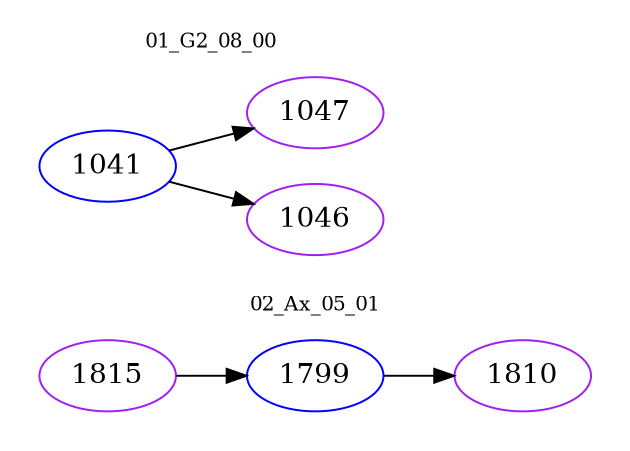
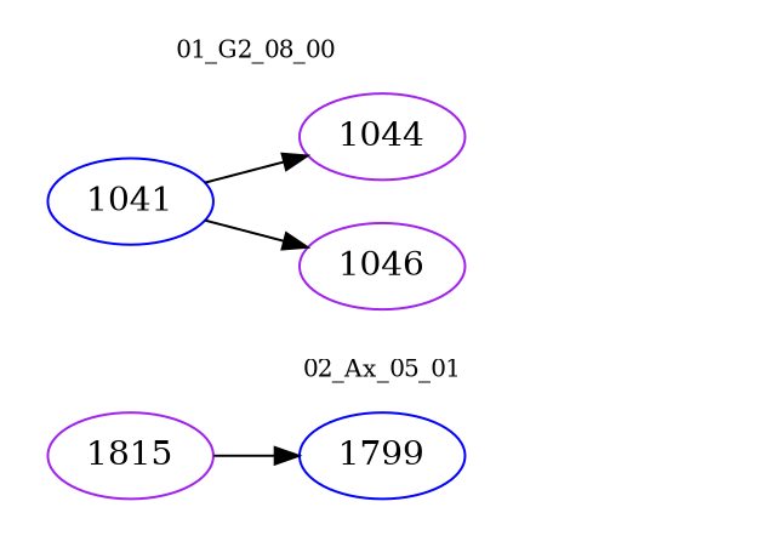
  digraph {
    rankdir=LR
    node [color=purple]
    edge [color=black]
    n1 [color=blue label=1799]
-   n2 [label=1810]
    n3 [label=1815]
    n4 [color=blue label=1041]
    n5 [label=1046]
-   n6 [label=1047]
+   n6 [label=1044]
    subgraph cluster_1 {
      color=white
      fontsize=10
      label="02_Ax_05_01"
      n1
-     n2
      n3
    }
    subgraph cluster_2 {
      color=white
      fontsize=10
      label="01_G2_08_00"
      n4
      n5
      n6
    }
-   n1 -> n2
    n3 -> n1
    n4 -> n5
    n4 -> n6
  }
